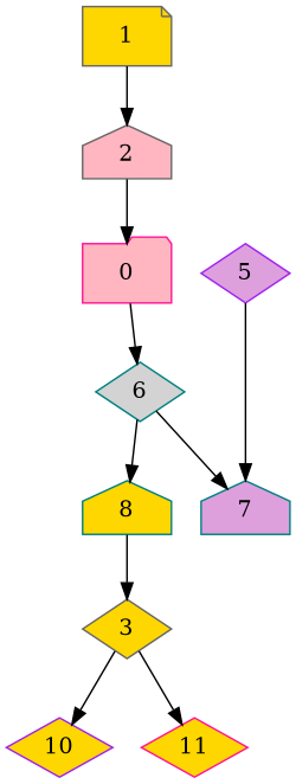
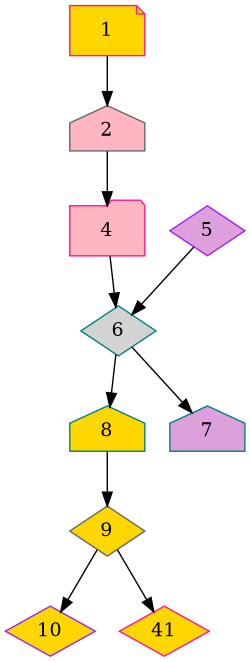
  digraph {
    node [alpha=0.18 color=gray40 fillcolor=gold shape=diamond style=filled]
-   1 [alpha=0.19 expect_size=273540053516561678336 shape=note]
+   1 [alpha=0.19 color=deeppink expect_size=273540053516561678336 shape=note]
    2 [alpha=0.12 expect_size=1020271761071317 fillcolor=lightpink shape=house]
-   4 [alpha=0.14 color=deeppink expect_size=2965674929901746 fillcolor=lightpink shape=folder label=0]
+   4 [alpha=0.14 color=deeppink expect_size=2965674929901746 fillcolor=lightpink shape=folder]
    6 [color=teal expect_size=61552033547203641344 fillcolor=lightgrey]
    5 [alpha=0.05 color=purple expect_size=4191414212456918 fillcolor=plum]
    7 [color=teal expect_size=261744952532209824 fillcolor=plum shape=house]
    8 [alpha=0.02 color=teal expect_size=3241900725692792832 shape=house]
-   9 [alpha=0.16 expect_size=146859097572576544 label=3]
+   9 [alpha=0.16 expect_size=146859097572576544]
    10 [alpha=0.07 color=purple expect_size=5884500565404890]
-   11 [alpha=0.11 color=deeppink expect_size=159825907247276704]
+   11 [alpha=0.11 color=deeppink expect_size=159825907247276704 label=41]
    1 -> 2
    2 -> 4
    4 -> 6
    6 -> 7
    6 -> 8
-   5 -> 7
+   5 -> 6
    8 -> 9
    9 -> 10
    9 -> 11
  }
